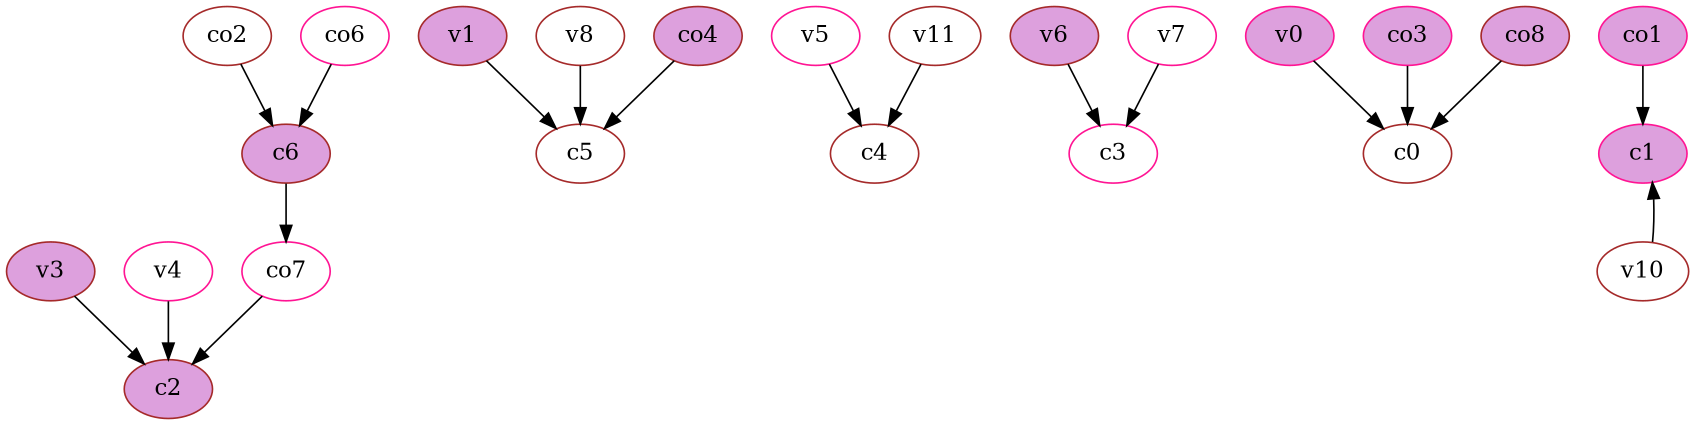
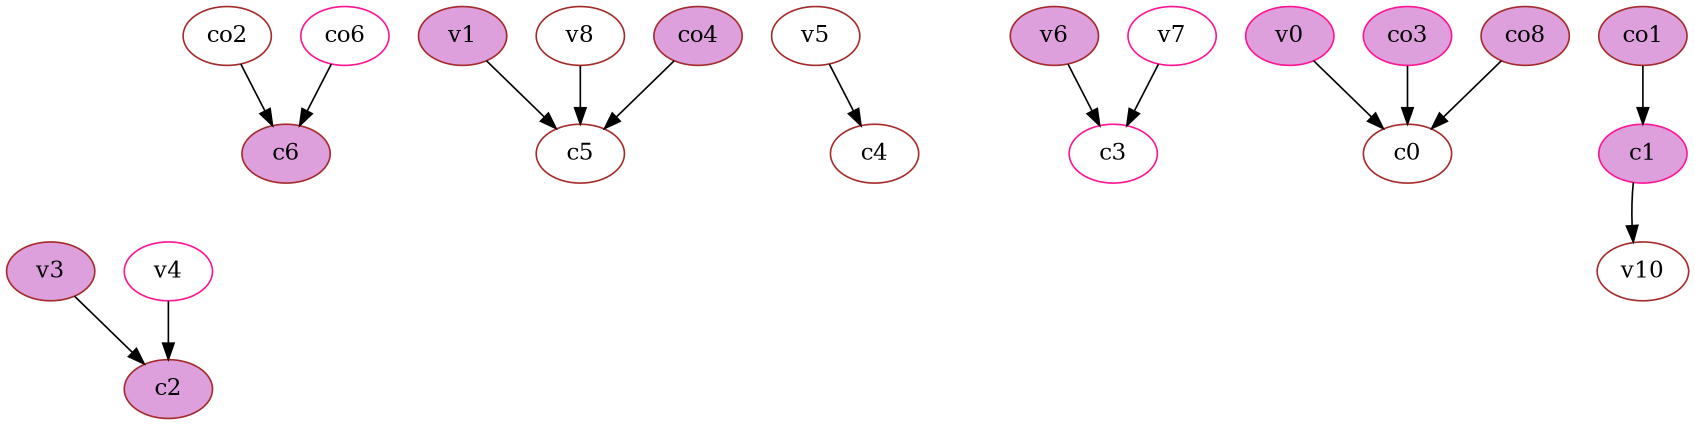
  strict digraph {
    node [color=brown fillcolor=white style=filled]
    edge [weight=1]
    c6 [fillcolor=plum]
-   co7 [color=deeppink]
    c2 [fillcolor=plum]
    v1 [fillcolor=plum]
    c5
    v3 [fillcolor=plum]
    v4 [color=deeppink]
-   v5 [color=deeppink]
+   v5
    c4
    v6 [fillcolor=plum]
    c3 [color=deeppink]
    v7 [color=deeppink]
    v8
    n14 [color=deeppink fillcolor=plum label=v0]
    n15 [label=c0]
    c1 [color=deeppink fillcolor=plum]
    v10
-   v11
-   co1 [color=deeppink fillcolor=plum]
+   co1 [fillcolor=plum]
    co2
    co3 [color=deeppink fillcolor=plum]
    co4 [fillcolor=plum]
    co6 [color=deeppink]
    co8 [fillcolor=plum]
-   c6 -> co7
-   co7 -> c2
    v1 -> c5
    v3 -> c2
    v4 -> c2
    v5 -> c4
    v6 -> c3
    v7 -> c3
    v8 -> c5
    n14 -> n15
-   v10 -> c1
-   v11 -> c4
+   c1 -> v10
    co1 -> c1
    co2 -> c6
    co3 -> n15
    co4 -> c5
    co6 -> c6
    co8 -> n15
  }
